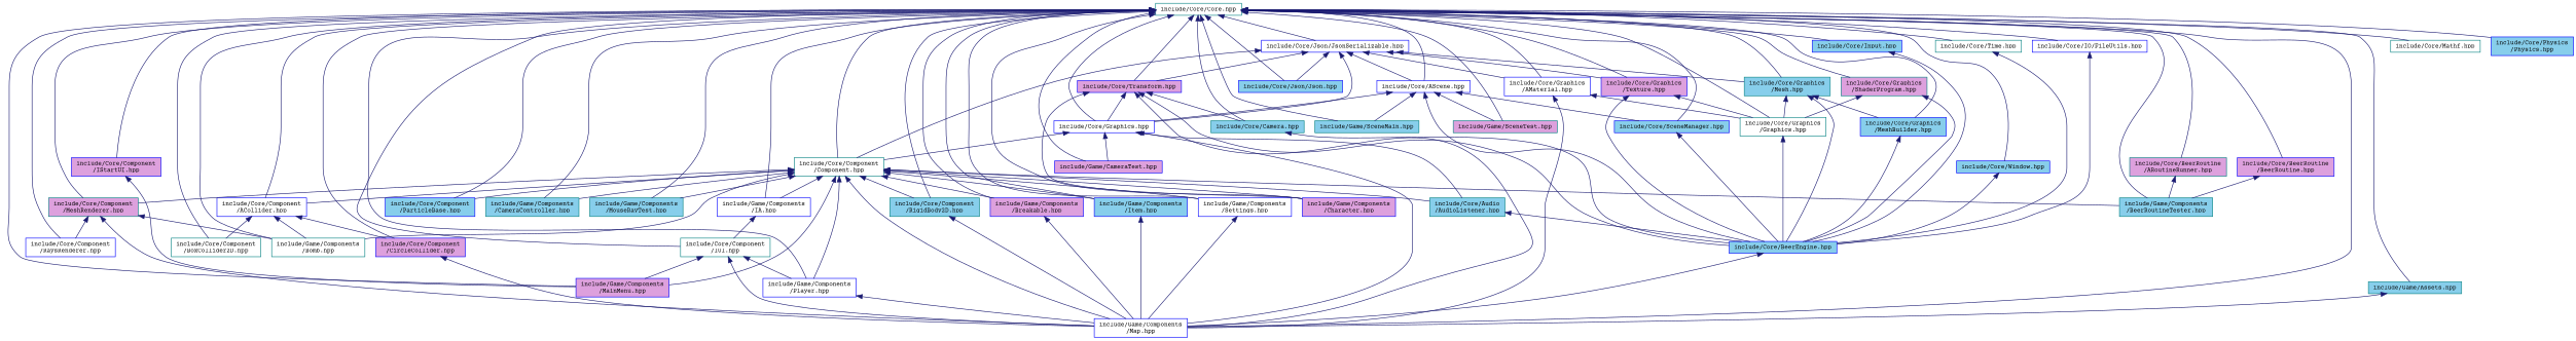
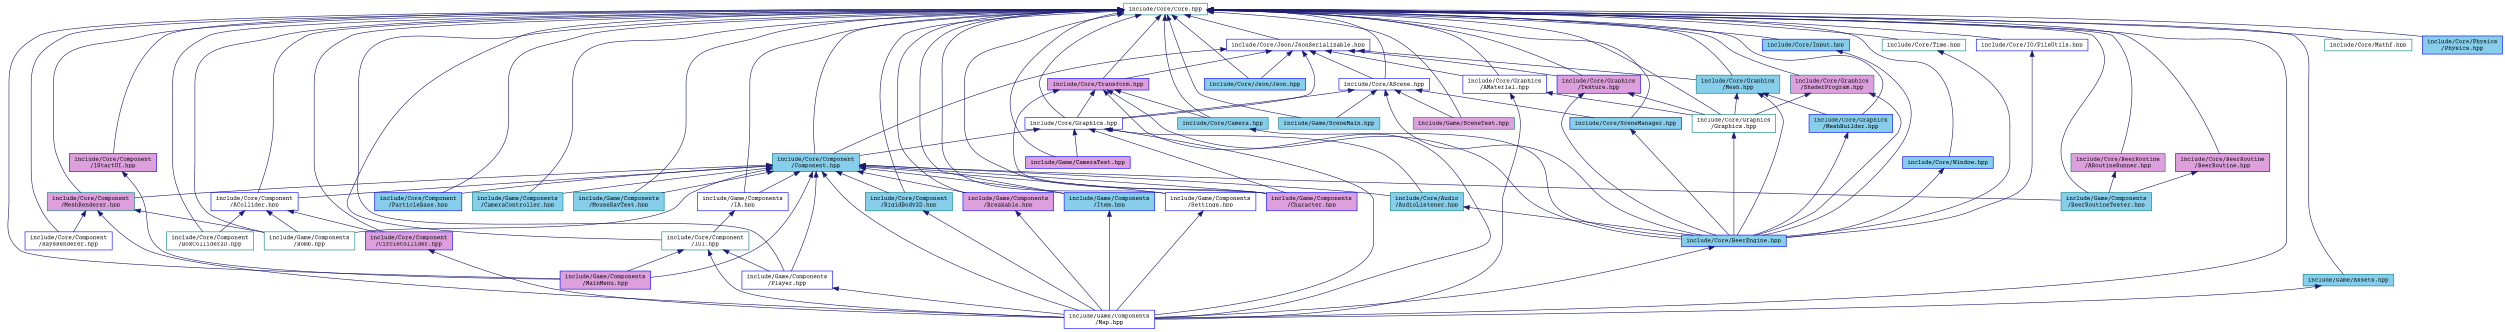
  digraph {
    fontname="Courier Prime"
    node [color=blue fillcolor=white fontname="Courier Prime" fontsize=10 shape=record style=filled]
    edge [color=midnightblue dir=back fontname="Courier Prime" fontsize=10 labelfontname=Helvetica labelfontsize=10 style=solid]
    n1 [color=teal fontcolor=black height=0.2 label="include/Core/Core.hpp" width=0.4]
    n2 [height=0.2 label="include/Core/AScene.hpp" width=0.4]
    n3 [height=0.2 label="include/Game/Components\l/Map.hpp" width=0.4]
    n4 [fillcolor=skyblue height=0.2 label="include/Core/SceneManager.hpp" width=0.4]
    n5 [height=0.2 label="include/Core/Graphics.hpp" width=0.4]
-   n6 [color=teal height=0.2 label="include/Core/Component\l/Component.hpp" width=0.4]
+   n6 [color=teal fillcolor=skyblue height=0.2 label="include/Core/Component\l/Component.hpp" width=0.4]
    n7 [height=0.2 label="include/Core/Component\l/ACollider.hpp" width=0.4]
    n8 [color=teal height=0.2 label="include/Core/Component\l/BoxCollider2D.hpp" width=0.4]
    n9 [fillcolor=plum height=0.2 label="include/Core/Component\l/CircleCollider.hpp" width=0.4]
    n10 [color=teal height=0.2 label="include/Game/Components\l/Bomb.hpp" width=0.4]
    n11 [color=teal fillcolor=plum height=0.2 label="include/Core/Component\l/MeshRenderer.hpp" width=0.4]
    n12 [height=0.2 label="include/Core/Component\l/RaysRenderer.hpp" width=0.4]
    n13 [fillcolor=skyblue height=0.2 label="include/Core/Component\l/ParticleBase.hpp" width=0.4]
    n14 [color=teal fillcolor=skyblue height=0.2 label="include/Core/Component\l/RigidBody2D.hpp" width=0.4]
    n15 [color=teal fillcolor=skyblue height=0.2 label="include/Game/Components\l/BeerRoutineTester.hpp" width=0.4]
    n16 [fillcolor=plum height=0.2 label="include/Game/Components\l/Breakable.hpp" width=0.4]
    n17 [color=teal fillcolor=skyblue height=0.2 label="include/Game/Components\l/CameraController.hpp" width=0.4]
    n18 [fillcolor=plum height=0.2 label="include/Game/Components\l/Character.hpp" width=0.4]
    n19 [height=0.2 label="include/Game/Components\l/IA.hpp" width=0.4]
    n20 [fillcolor=skyblue height=0.2 label="include/Game/Components\l/Item.hpp" width=0.4]
    n21 [fillcolor=plum height=0.2 label="include/Game/Components\l/MainMenu.hpp" width=0.4]
    n22 [color=teal fillcolor=skyblue height=0.2 label="include/Game/Components\l/MouseRayTest.hpp" width=0.4]
    n23 [height=0.2 label="include/Game/Components\l/Player.hpp" width=0.4]
    n24 [height=0.2 label="include/Game/Components\l/Settings.hpp" width=0.4]
    n25 [fillcolor=plum height=0.2 label="include/Game/CameraTest.hpp" width=0.4]
    n26 [color=teal fillcolor=skyblue height=0.2 label="include/Game/SceneMain.hpp" width=0.4]
    n27 [color=teal fillcolor=plum height=0.2 label="include/Game/SceneTest.hpp" width=0.4]
    n28 [fillcolor=skyblue height=0.2 label="include/Core/Window.hpp" width=0.4]
    n29 [color=teal height=0.2 label="include/Core/Time.hpp" width=0.4]
    n30 [color=teal fillcolor=skyblue height=0.2 label="include/Core/Graphics\l/Mesh.hpp" width=0.4]
    n31 [fillcolor=skyblue height=0.2 label="include/Core/Graphics\l/MeshBuilder.hpp" width=0.4]
    n32 [color=teal height=0.2 label="include/Core/Graphics\l/Graphics.hpp" width=0.4]
    n33 [color=teal fillcolor=plum height=0.2 label="include/Core/Graphics\l/ShaderProgram.hpp" width=0.4]
    n34 [fillcolor=plum height=0.2 label="include/Core/Graphics\l/Texture.hpp" width=0.4]
    n35 [height=0.2 label="include/Core/Graphics\l/AMaterial.hpp" width=0.4]
    n36 [height=0.2 label="include/Core/IO/FileUtils.hpp" width=0.4]
    n37 [fillcolor=plum height=0.2 label="include/Core/Transform.hpp" width=0.4]
    n38 [color=teal fillcolor=skyblue height=0.2 label="include/Core/Camera.hpp" width=0.4]
    n39 [fillcolor=skyblue height=0.2 label="include/Core/Input.hpp" width=0.4]
    n40 [color=teal fillcolor=plum height=0.2 label="include/Core/BeerRoutine\l/ARoutineRunner.hpp" width=0.4]
    n41 [fillcolor=plum height=0.2 label="include/Core/BeerRoutine\l/BeerRoutine.hpp" width=0.4]
    n42 [fillcolor=plum height=0.2 label="include/Core/Component\l/IStartUI.hpp" width=0.4]
    n43 [color=teal height=0.2 label="include/Core/Component\l/IUI.hpp" width=0.4]
    n44 [fillcolor=skyblue height=0.2 label="include/Core/Json/Json.hpp" width=0.4]
    n45 [height=0.2 label="include/Core/Json/JsonSerializable.hpp" width=0.4]
    n46 [color=teal height=0.2 label="include/Core/Mathf.hpp" width=0.4]
    n47 [fillcolor=skyblue height=0.2 label="include/Core/Physics\l/Physics.hpp" width=0.4]
    n48 [color=teal fillcolor=skyblue height=0.2 label="include/Game/Assets.hpp" width=0.4]
    n49 [fillcolor=skyblue height=0.2 label="include/Core/BeerEngine.hpp" width=0.4]
    n50 [color=teal fillcolor=skyblue height=0.2 label="include/Core/Audio\l/AudioListener.hpp" width=0.4]
    n1 -> n2
    n1 -> n3
    n1 -> n4
    n1 -> n5
    n1 -> n6
    n1 -> n7
    n1 -> n8
    n1 -> n9
    n1 -> n10
    n1 -> n11
    n1 -> n12
    n1 -> n13
    n1 -> n14
    n1 -> n15
    n1 -> n16
    n1 -> n17
    n1 -> n18
    n1 -> n19
    n1 -> n20
    n1 -> n21
    n1 -> n22
    n1 -> n23
    n1 -> n24
    n1 -> n25
    n1 -> n26
    n1 -> n27
    n1 -> n28
    n1 -> n29
    n1 -> n30
    n1 -> n31
    n1 -> n32
    n1 -> n33
    n1 -> n34
    n1 -> n35
    n1 -> n36
    n1 -> n37
    n1 -> n38
    n1 -> n39
    n1 -> n40
    n1 -> n41
    n1 -> n42
    n1 -> n43
    n1 -> n44
    n1 -> n45
    n1 -> n46
    n1 -> n47
    n1 -> n48
    n2 -> n4
    n2 -> n5
    n2 -> n26
    n2 -> n27
    n2 -> n49
    n4 -> n49
    n5 -> n3
    n5 -> n6
+   n5 -> n18
    n5 -> n25
    n5 -> n50
    n6 -> n3
    n6 -> n7
    n6 -> n10
    n6 -> n11
    n6 -> n13
    n6 -> n14
    n6 -> n15
    n6 -> n16
    n6 -> n17
    n6 -> n18
    n6 -> n19
    n6 -> n20
    n6 -> n21
    n6 -> n22
    n6 -> n23
    n6 -> n24
    n6 -> n50
    n7 -> n8
    n7 -> n9
    n7 -> n10
    n9 -> n3
    n11 -> n3
    n11 -> n10
    n11 -> n12
    n14 -> n3
    n16 -> n3
    n19 -> n43
    n20 -> n3
    n23 -> n3
    n24 -> n3
    n28 -> n49
    n29 -> n49
    n30 -> n31
    n30 -> n32
    n30 -> n49
    n31 -> n49
    n32 -> n49
    n33 -> n32
    n33 -> n49
    n34 -> n32
    n34 -> n49
    n35 -> n3
    n35 -> n32
    n36 -> n49
    n37 -> n3
    n37 -> n5
    n37 -> n18
    n37 -> n38
    n37 -> n49
    n38 -> n49
    n39 -> n49
    n40 -> n15
    n41 -> n15
    n42 -> n21
    n43 -> n3
    n43 -> n21
    n43 -> n23
    n45 -> n2
    n45 -> n5
    n45 -> n6
    n45 -> n30
    n45 -> n34
    n45 -> n35
    n45 -> n37
    n45 -> n44
    n48 -> n3
    n49 -> n3
    n50 -> n49
  }
